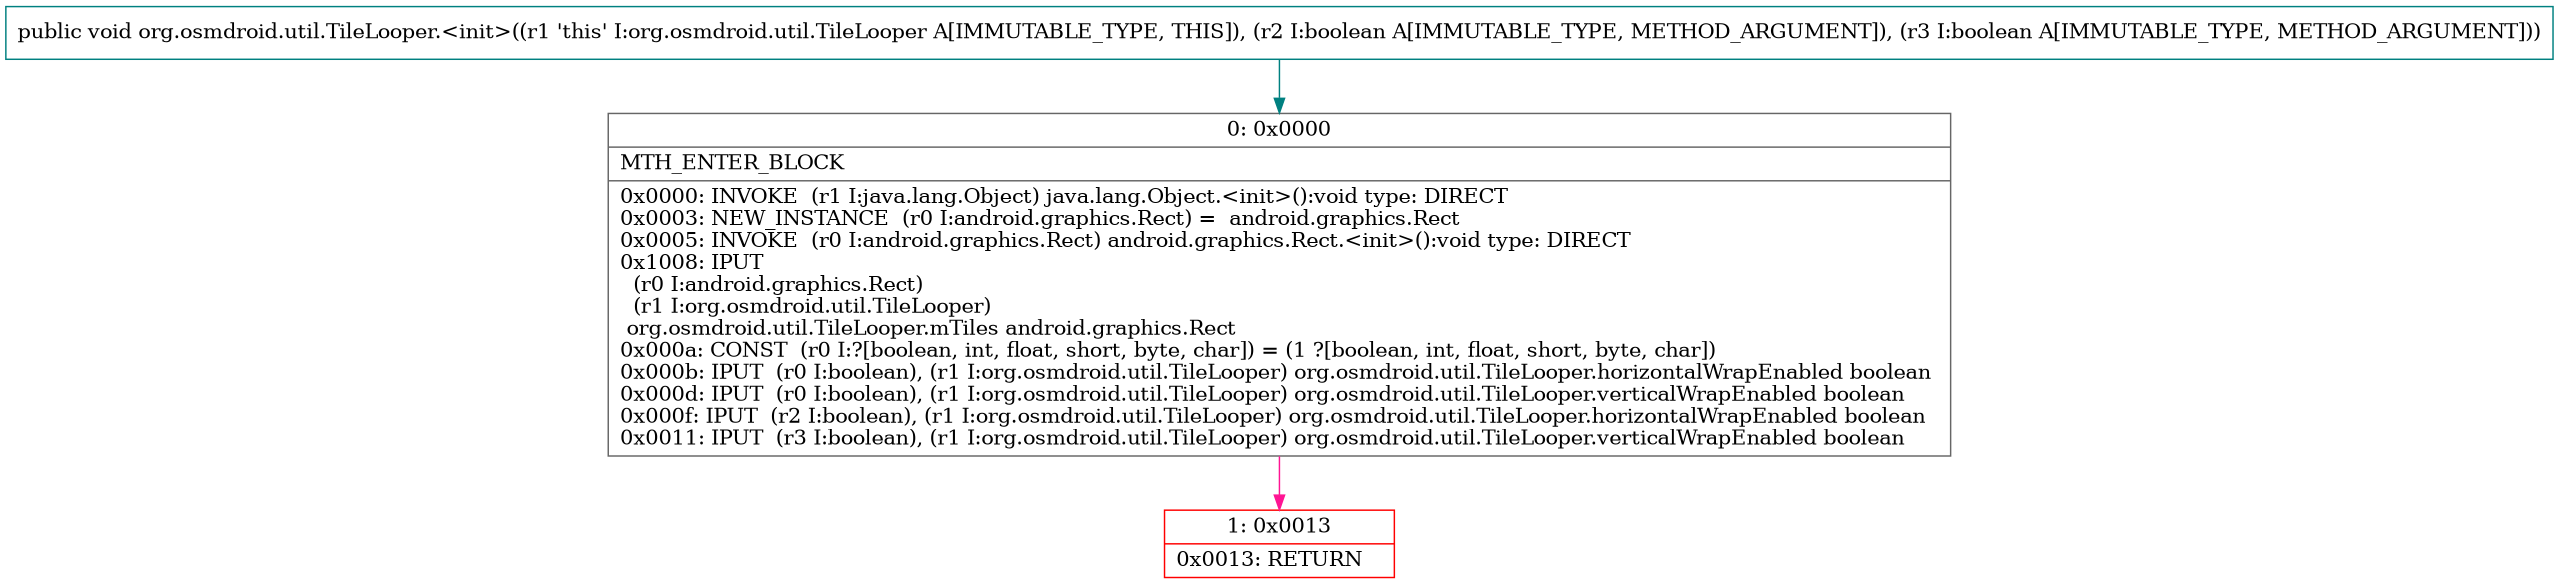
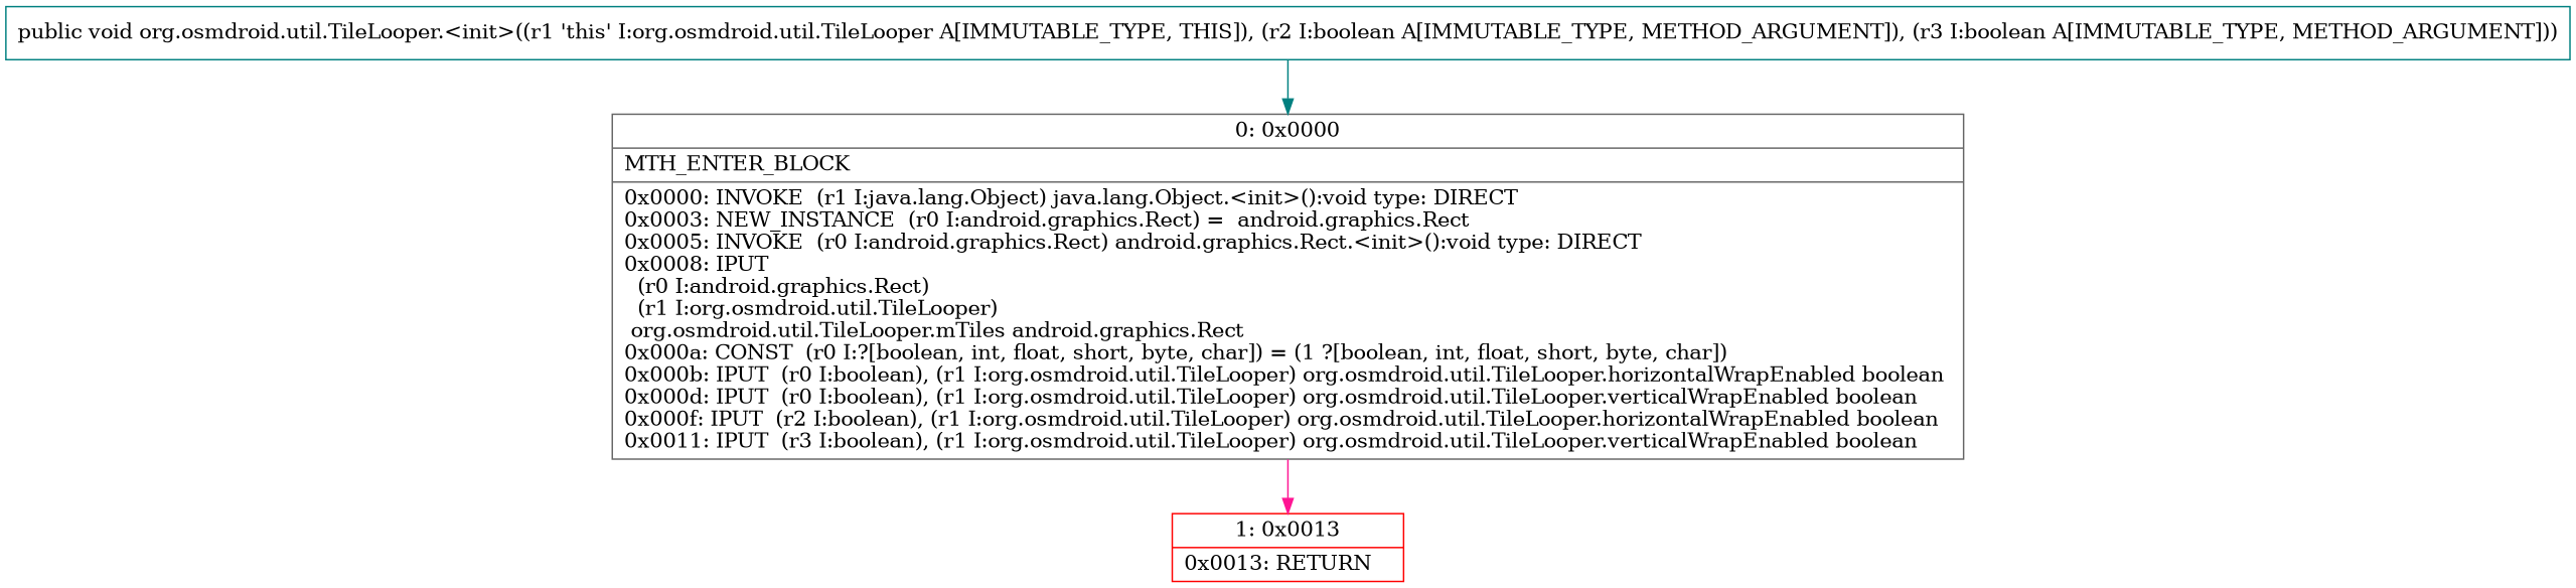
  digraph {
    node [shape=record]
-   n1 [label="{0\:\ 0x0000|MTH_ENTER_BLOCK\l|0x0000: INVOKE  (r1 I:java.lang.Object) java.lang.Object.\<init\>():void type: DIRECT \l0x0003: NEW_INSTANCE  (r0 I:android.graphics.Rect) =  android.graphics.Rect \l0x0005: INVOKE  (r0 I:android.graphics.Rect) android.graphics.Rect.\<init\>():void type: DIRECT \l0x1008: IPUT  \l  (r0 I:android.graphics.Rect)\l  (r1 I:org.osmdroid.util.TileLooper)\l org.osmdroid.util.TileLooper.mTiles android.graphics.Rect \l0x000a: CONST  (r0 I:?[boolean, int, float, short, byte, char]) = (1 ?[boolean, int, float, short, byte, char]) \l0x000b: IPUT  (r0 I:boolean), (r1 I:org.osmdroid.util.TileLooper) org.osmdroid.util.TileLooper.horizontalWrapEnabled boolean \l0x000d: IPUT  (r0 I:boolean), (r1 I:org.osmdroid.util.TileLooper) org.osmdroid.util.TileLooper.verticalWrapEnabled boolean \l0x000f: IPUT  (r2 I:boolean), (r1 I:org.osmdroid.util.TileLooper) org.osmdroid.util.TileLooper.horizontalWrapEnabled boolean \l0x0011: IPUT  (r3 I:boolean), (r1 I:org.osmdroid.util.TileLooper) org.osmdroid.util.TileLooper.verticalWrapEnabled boolean \l}" color=gray40]
+   n1 [label="{0\:\ 0x0000|MTH_ENTER_BLOCK\l|0x0000: INVOKE  (r1 I:java.lang.Object) java.lang.Object.\<init\>():void type: DIRECT \l0x0003: NEW_INSTANCE  (r0 I:android.graphics.Rect) =  android.graphics.Rect \l0x0005: INVOKE  (r0 I:android.graphics.Rect) android.graphics.Rect.\<init\>():void type: DIRECT \l0x0008: IPUT  \l  (r0 I:android.graphics.Rect)\l  (r1 I:org.osmdroid.util.TileLooper)\l org.osmdroid.util.TileLooper.mTiles android.graphics.Rect \l0x000a: CONST  (r0 I:?[boolean, int, float, short, byte, char]) = (1 ?[boolean, int, float, short, byte, char]) \l0x000b: IPUT  (r0 I:boolean), (r1 I:org.osmdroid.util.TileLooper) org.osmdroid.util.TileLooper.horizontalWrapEnabled boolean \l0x000d: IPUT  (r0 I:boolean), (r1 I:org.osmdroid.util.TileLooper) org.osmdroid.util.TileLooper.verticalWrapEnabled boolean \l0x000f: IPUT  (r2 I:boolean), (r1 I:org.osmdroid.util.TileLooper) org.osmdroid.util.TileLooper.horizontalWrapEnabled boolean \l0x0011: IPUT  (r3 I:boolean), (r1 I:org.osmdroid.util.TileLooper) org.osmdroid.util.TileLooper.verticalWrapEnabled boolean \l}" color=gray40]
    n2 [label="{1\:\ 0x0013|0x0013: RETURN   \l}" color=red]
    n3 [label="{public void org.osmdroid.util.TileLooper.\<init\>((r1 'this' I:org.osmdroid.util.TileLooper A[IMMUTABLE_TYPE, THIS]), (r2 I:boolean A[IMMUTABLE_TYPE, METHOD_ARGUMENT]), (r3 I:boolean A[IMMUTABLE_TYPE, METHOD_ARGUMENT])) }" color=teal]
    n1 -> n2 [color=deeppink]
    n3 -> n1 [color=teal]
  }
